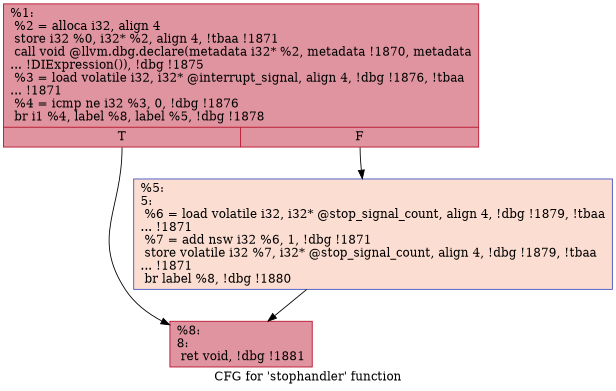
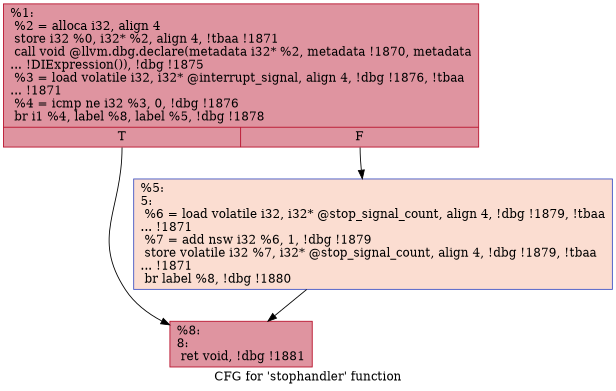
  digraph {
    label="CFG for 'stophandler' function"
    node [color="#b70d28ff" fillcolor="#b70d2870" shape=record style=filled]
    n1 [label="{%1:\l  %2 = alloca i32, align 4\l  store i32 %0, i32* %2, align 4, !tbaa !1871\l  call void @llvm.dbg.declare(metadata i32* %2, metadata !1870, metadata\l... !DIExpression()), !dbg !1875\l  %3 = load volatile i32, i32* @interrupt_signal, align 4, !dbg !1876, !tbaa\l... !1871\l  %4 = icmp ne i32 %3, 0, !dbg !1876\l  br i1 %4, label %8, label %5, !dbg !1878\l|{<s0>T|<s1>F}}"]
    n2 [label="{%8:\l8:                                                \l  ret void, !dbg !1881\l}"]
-   n3 [color="#3d50c3ff" fillcolor="#f7b39670" label="{%5:\l5:                                                \l  %6 = load volatile i32, i32* @stop_signal_count, align 4, !dbg !1879, !tbaa\l... !1871\l  %7 = add nsw i32 %6, 1, !dbg !1871\l  store volatile i32 %7, i32* @stop_signal_count, align 4, !dbg !1879, !tbaa\l... !1871\l  br label %8, !dbg !1880\l}"]
+   n3 [color="#3d50c3ff" fillcolor="#f7b39670" label="{%5:\l5:                                                \l  %6 = load volatile i32, i32* @stop_signal_count, align 4, !dbg !1879, !tbaa\l... !1871\l  %7 = add nsw i32 %6, 1, !dbg !1879\l  store volatile i32 %7, i32* @stop_signal_count, align 4, !dbg !1879, !tbaa\l... !1871\l  br label %8, !dbg !1880\l}"]
    n1 -> n2 [tailport=s0]
    n1 -> n3 [tailport=s1]
    n3 -> n2
  }
